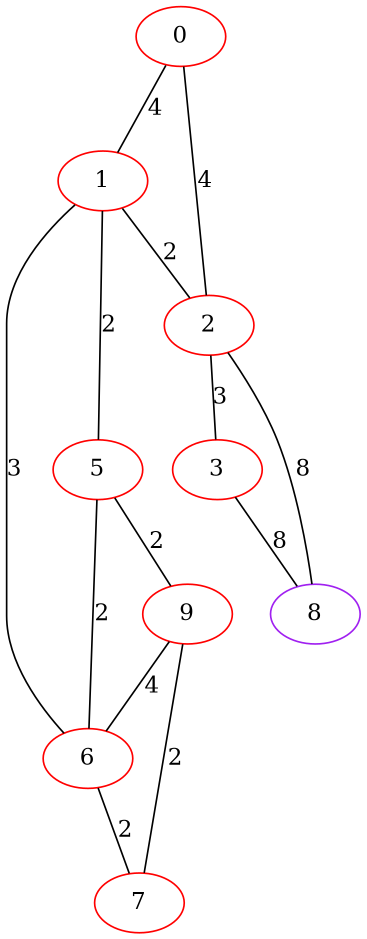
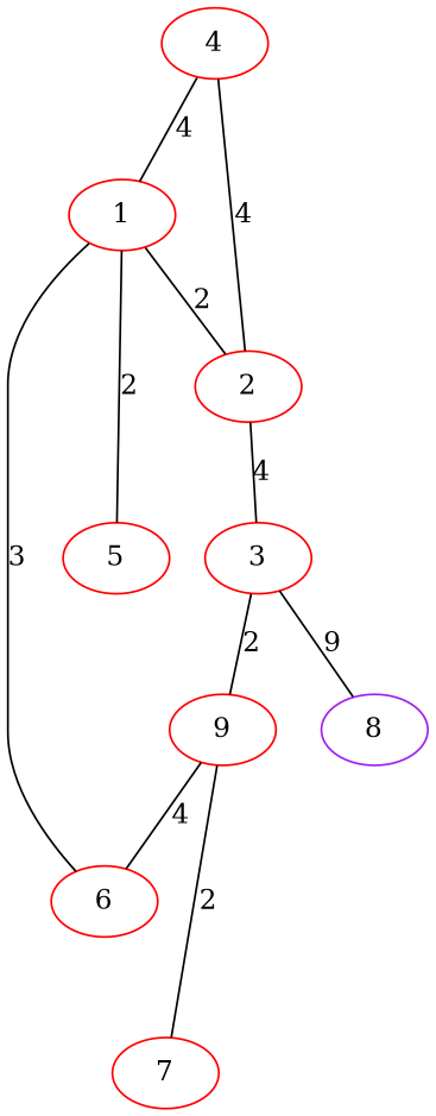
  graph {
    node [color=red weight=1]
-   0
+   0 [label=4]
    1
    2
    5
    6
    3
    8 [color=purple weight=4]
    7
    n9 [label=9]
    0 -- 1 [label=4]
    0 -- 2 [label=4]
    1 -- 2 [label=2]
    1 -- 5 [label=2]
    1 -- 6 [label=3]
-   2 -- 3 [label=3]
-   2 -- 8 [label=8]
-   5 -- 6 [label=2]
-   6 -- 7 [label=2]
-   3 -- 8 [label=8]
-   5 -- n9 [label=2]
+   2 -- 3 [label=4]
+   3 -- 8 [label=9]
+   3 -- n9 [label=2]
    n9 -- 6 [label=4]
    n9 -- 7 [label=2]
  }
